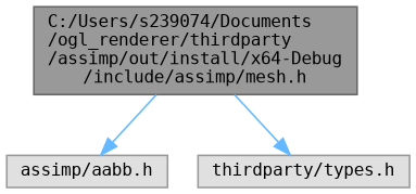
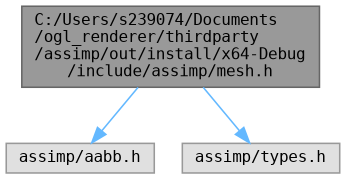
  digraph {
    node [color=grey60 fillcolor="#E0E0E0" fontname=Terminal fontsize=10 shape=box style=filled]
    edge [color=steelblue1 fontname=Terminal fontsize=10 labelfontname=Helvetica labelfontsize=10 style=solid]
    n1 [color=gray40 fillcolor=grey60 fontcolor=black height=0.2 label="C:/Users/s239074/Documents\l/ogl_renderer/thirdparty\l/assimp/out/install/x64-Debug\l/include/assimp/mesh.h" width=0.4]
    n2 [height=0.2 label="assimp/aabb.h" width=0.4]
-   n3 [height=0.2 label="thirdparty/types.h" width=0.4]
+   n3 [height=0.2 label="assimp/types.h" width=0.4]
    n1 -> n2
    n1 -> n3
  }
